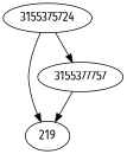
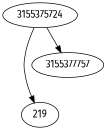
  strict digraph {
    fontname="Fira Sans"
    node [fontname="Fira Sans"]
    edge [fontname="Fira Sans"]
    n1 [label=3155375724]
    219
    3155377757
    n1 -> 219
    n1 -> 3155377757
-   3155377757 -> 219
  }
